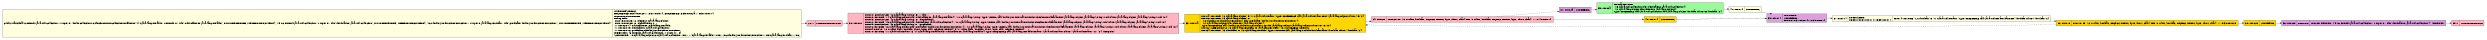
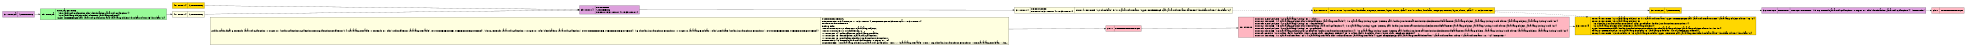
  digraph {
    rankdir=LR
    node [fillcolor=lightpink shape=record style=filled]
    n1 [label="{28\:\ ?|MTH_ENTER_BLOCK\l}"]
    n2 [label="{30\:\ 0x0000|0x0000: CONST_STR  (r0 I:java.lang.String) =  \"\<this\>\" \l0x0002: INVOKE  (r4 I:java.lang.Object A[D('$this$filterTo' java.lang.Iterable)]), (r0 I:java.lang.String) type: STATIC call: kotlin.jvm.internal.Intrinsics.checkNotNullParameter(java.lang.Object, java.lang.String):void A[MD:(java.lang.Object, java.lang.String):void (m)]\l0x0005: CONST_STR  (r0 I:java.lang.String) =  \"destination\" \l0x0007: INVOKE  (r5 I:java.lang.Object A[D('destination' java.util.Collection)]), (r0 I:java.lang.String) type: STATIC call: kotlin.jvm.internal.Intrinsics.checkNotNullParameter(java.lang.Object, java.lang.String):void A[MD:(java.lang.Object, java.lang.String):void (m)]\l0x000a: CONST_STR  (r0 I:java.lang.String) =  \"predicate\" \l0x000c: INVOKE  (r6 I:java.lang.Object A[D('predicate' kotlin.jvm.functions.Function1)]), (r0 I:java.lang.String) type: STATIC call: kotlin.jvm.internal.Intrinsics.checkNotNullParameter(java.lang.Object, java.lang.String):void A[MD:(java.lang.Object, java.lang.String):void (m)]\l0x000f: CONST  (r0 I:??[int, float, boolean, short, byte, char, OBJECT, ARRAY]) = (0 ??[int, float, boolean, short, byte, char, OBJECT, ARRAY]) \l0x0010: INVOKE  (r1 I:java.util.Iterator) = (r4 I:java.lang.Iterable A[D('$this$filterTo' java.lang.Iterable)]) type: INTERFACE call: java.lang.Iterable.iterator():java.util.Iterator A[MD:():java.util.Iterator\<T\> (c)] (LINE:857)\l}"]
    n3 [fillcolor=gold label="{33\:\ 0x001a|0x001a: INVOKE  (r2 I:java.lang.Object) = (r1 I:java.util.Iterator) type: INTERFACE call: java.util.Iterator.next():java.lang.Object A[MD:():E (c)]\l0x001e: INVOKE  (r3 I:java.lang.Object) = \l  (r6 I:kotlin.jvm.functions.Function1 A[D('predicate' kotlin.jvm.functions.Function1)])\l  (r2 I:java.lang.Object A[D('element' java.lang.Object)])\l type: INTERFACE call: kotlin.jvm.functions.Function1.invoke(java.lang.Object):java.lang.Object A[MD:(P1):R (m)]\l0x0022: CHECK_CAST (r3 I:java.lang.Boolean) = (java.lang.Boolean) (r3 I:??[OBJECT, ARRAY]) \l0x0024: INVOKE  (r3 I:boolean) = (r3 I:java.lang.Boolean) type: VIRTUAL call: java.lang.Boolean.booleanValue():boolean A[MD:():boolean (c)]\l}"]
    n4 [fillcolor=lightyellow label="{31\:\ 0x0014|LOOP_START\lLOOP:0: B:31:0x0014\-\>B:39:0x0014\l|0x0014: INVOKE  (r2 I:boolean) = (r1 I:java.util.Iterator) type: INTERFACE call: java.util.Iterator.hasNext():boolean A[MD:():boolean (c)]\l}"]
    n5 [fillcolor=gold label="{32\:\ 0x0018|0x0018: IF  (r2 I:??[int, boolean, OBJECT, ARRAY, byte, short, char]) == (0 ??[int, boolean, OBJECT, ARRAY, byte, short, char])  \-\> B:38:0x002e \l}"]
    n6 [fillcolor=gold label="{38\:\ 0x002e|SYNTHETIC\l}"]
-   n7 [label="{34\:\ 0x0028|0x0028: IF  (r3 I:??[int, boolean, OBJECT, ARRAY, byte, short, char]) == (0 ??[int, boolean, OBJECT, ARRAY, byte, short, char])  \-\> B:40:0x0014 \l}"]
    n8 [fillcolor=plum label="{36\:\ 0x002e|RETURN\l|0x002e: RETURN  (r5 I:C extends java.util.Collection\<? super T\> A[D('destination' java.util.Collection)])  (LINE:858)\l}"]
    n9 [fillcolor=plum label="{37\:\ 0x002a|SYNTHETIC\l}"]
    n10 [fillcolor=gold label="{40\:\ 0x0014|SYNTHETIC\l}"]
    n11 [fillcolor=palegreen label="{35\:\ 0x002a|0x002a: INVOKE  \l  (r5 I:java.util.Collection A[D('destination' java.util.Collection)])\l  (r2 I:java.lang.Object A[D('element' java.lang.Object)])\l type: INTERFACE call: java.util.Collection.add(java.lang.Object):boolean A[MD:(E):boolean (c)]\l}"]
    n12 [fillcolor=plum label="{39\:\ 0x0014|LOOP_END\lSYNTHETIC\lLOOP:0: B:31:0x0014\-\>B:39:0x0014\l}"]
    n13 [fillcolor=lightyellow label="{41\:\ 0x0014|SYNTHETIC\l}"]
    n14 [label="{29\:\ ?|MTH_EXIT_BLOCK\l}"]
    n15 [fillcolor=lightyellow label="{public static final C extends java.util.Collection\<? super T\> kotlin.collections.CollectionsKt___CollectionsKt.filterTo((r4 I:java.lang.Iterable\<? extends T\> A[D('$this$filterTo' java.lang.Iterable), IMMUTABLE_TYPE, METHOD_ARGUMENT]), (r5 I:C extends java.util.Collection\<? super T\> A[D('destination' java.util.Collection), IMMUTABLE_TYPE, METHOD_ARGUMENT]), (r6 I:kotlin.jvm.functions.Function1\<? super T, java.lang.Boolean\> A[D('predicate' kotlin.jvm.functions.Function1), IMMUTABLE_TYPE, METHOD_ARGUMENT]))  | USE_LINES_HINTS\lBACK_EDGE: B:34:0x0028 \-\> B:31:0x0014, BACK_EDGE: B:35:0x002a \-\> B:31:0x0014\lINLINE_NOT_NEEDED\lDebug Info:\l  0x001e\-0x002e: r2 'element' Ljava\/lang\/Object;\l  0x0010\-0x002e: r0 '$i$f$filterTo' I\l  \-1 \-0x002e: r4 '$this$filterTo' Ljava\/lang\/Iterable;\l  \-1 \-0x002e: r5 'destination' Ljava\/util\/Collection;\l  \-1 \-0x002e: r6 'predicate' Lkotlin\/jvm\/functions\/Function1;\lTYPE_VARS: [C extends java.util.Collection\<? super T\>, T]\lSIGNATURE: \<T:Ljava\/lang\/Object;C::Ljava\/util\/Collection\<\-TT;\>;\>(Ljava\/lang\/Iterable\<+TT;\>;TC;Lkotlin\/jvm\/functions\/Function1\<\-TT;Ljava\/lang\/Boolean;\>;)TC;\l}"]
    n1 -> n2
    n2 -> n3
-   n3 -> n7
    n4 -> n5 [style=dashed]
    n5 -> n3 [style=dashed]
    n5 -> n6
    n6 -> n8
-   n7 -> n9 [style=dashed]
-   n7 -> n10
    n8 -> n14
    n9 -> n11
    n10 -> n12
    n11 -> n13
    n12 -> n4
    n13 -> n12
    n15 -> n1
  }
